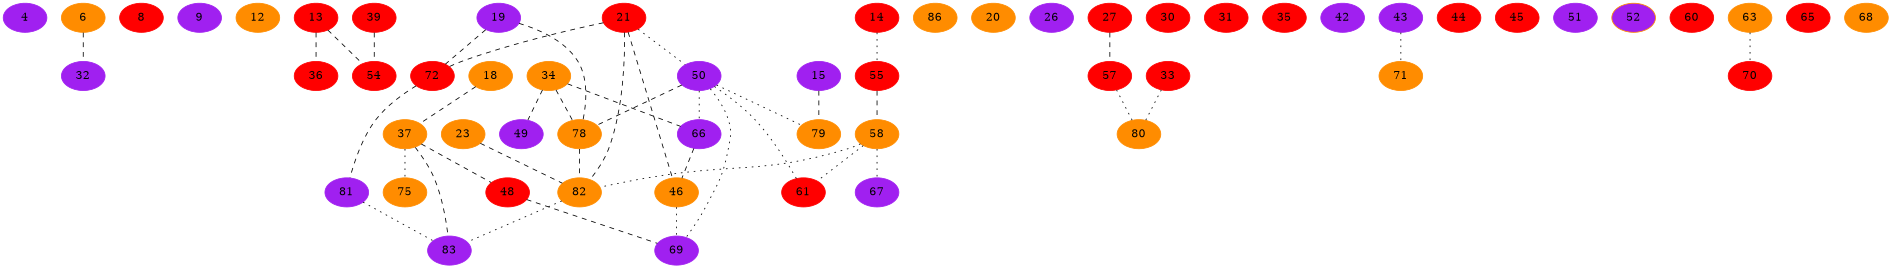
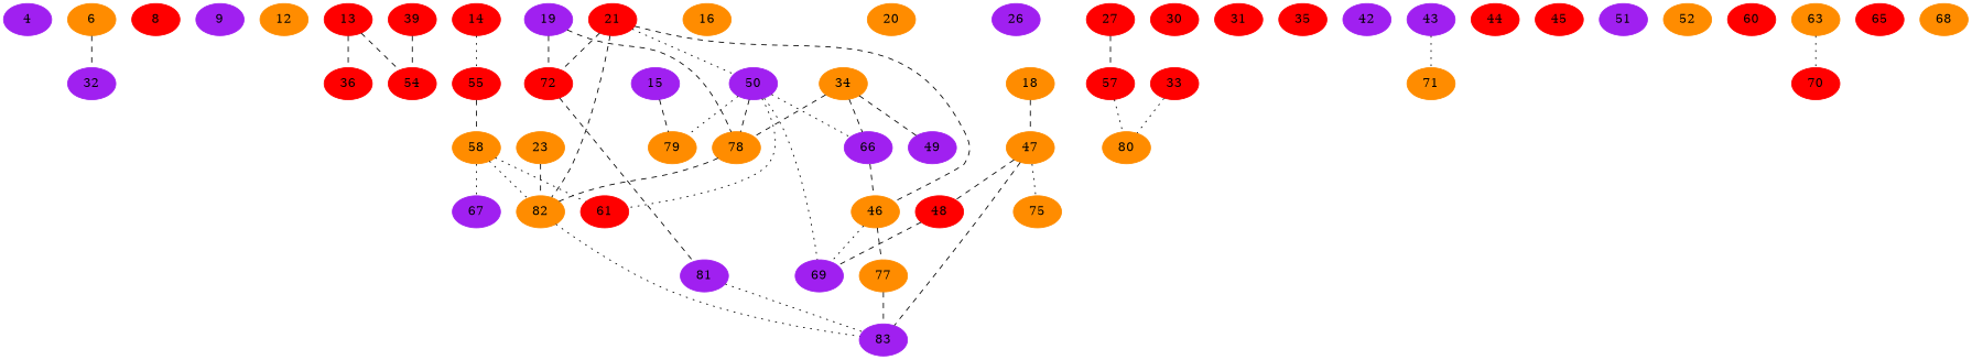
  graph {
    node [color=red style=filled]
    edge [style=dashed]
    4 [color=purple]
    6 [color=darkorange]
    32 [color=purple]
    8
    9 [color=purple]
    12 [color=darkorange]
    13
    36
    54
    14
    55
    58 [color=darkorange super="+25+53"]
    15 [color=purple]
    79 [color=darkorange]
-   16 [color=darkorange label=86]
-   47 [color=darkorange super="+41" label=37]
+   16 [color=darkorange]
+   47 [color=darkorange super="+41"]
    48
    75 [color=darkorange]
    83 [color=purple super="+29"]
    18 [color=darkorange]
    19 [color=purple super="+1"]
    72 [super="+56"]
    78 [color=darkorange super="+74"]
    81 [color=purple super="+76+22"]
    82 [color=darkorange super="+3+38+64"]
    20 [color=darkorange]
    21
    46 [color=darkorange]
    50 [color=purple super="+2+17+40"]
    69 [color=purple super="+59"]
+   77 [color=darkorange super="+73"]
    66 [color=purple]
    61
    23 [color=darkorange]
    26 [color=purple]
    27
    57
    80 [color=darkorange]
    30
    31
    33
    34 [color=darkorange super="+7"]
    49 [color=purple]
    35
    39
    42 [color=purple]
    43 [color=purple]
    71 [color=darkorange]
    44
    45
    51 [color=purple]
-   52 [color=darkorange fillcolor=purple]
+   52 [color=darkorange]
    67 [color=purple]
    60
    63 [color=darkorange]
    70
    65
    68 [color=darkorange]
    6 -- 32
    13 -- 36
    13 -- 54
    14 -- 55 [style=dotted]
    55 -- 58
    58 -- 82 [style=dotted]
    58 -- 61 [style=dotted]
    58 -- 67 [style=dotted]
    15 -- 79
    47 -- 48
    47 -- 75 [style=dotted]
    47 -- 83 [weight=2]
    48 -- 69
    18 -- 47
    19 -- 72
    19 -- 78
    72 -- 81
    78 -- 82 [weight=2]
    81 -- 83 [style=dotted]
    82 -- 83 [style=dotted]
    21 -- 72 [weight=2]
    21 -- 82
    21 -- 46
    21 -- 50 [style=dotted]
    46 -- 69 [style=dotted]
+   46 -- 77 [weight=2]
    50 -- 79 [style=dotted]
    50 -- 78 [weight=2]
    50 -- 69 [style=dotted]
    50 -- 66 [style=dotted]
    50 -- 61 [style=dotted]
+   77 -- 83
    66 -- 46
    23 -- 82
    27 -- 57
    57 -- 80 [style=dotted]
    33 -- 80 [style=dotted]
    34 -- 78 [weight=2]
    34 -- 66
    34 -- 49
    39 -- 54
    43 -- 71 [style=dotted]
    63 -- 70 [style=dotted]
  }
